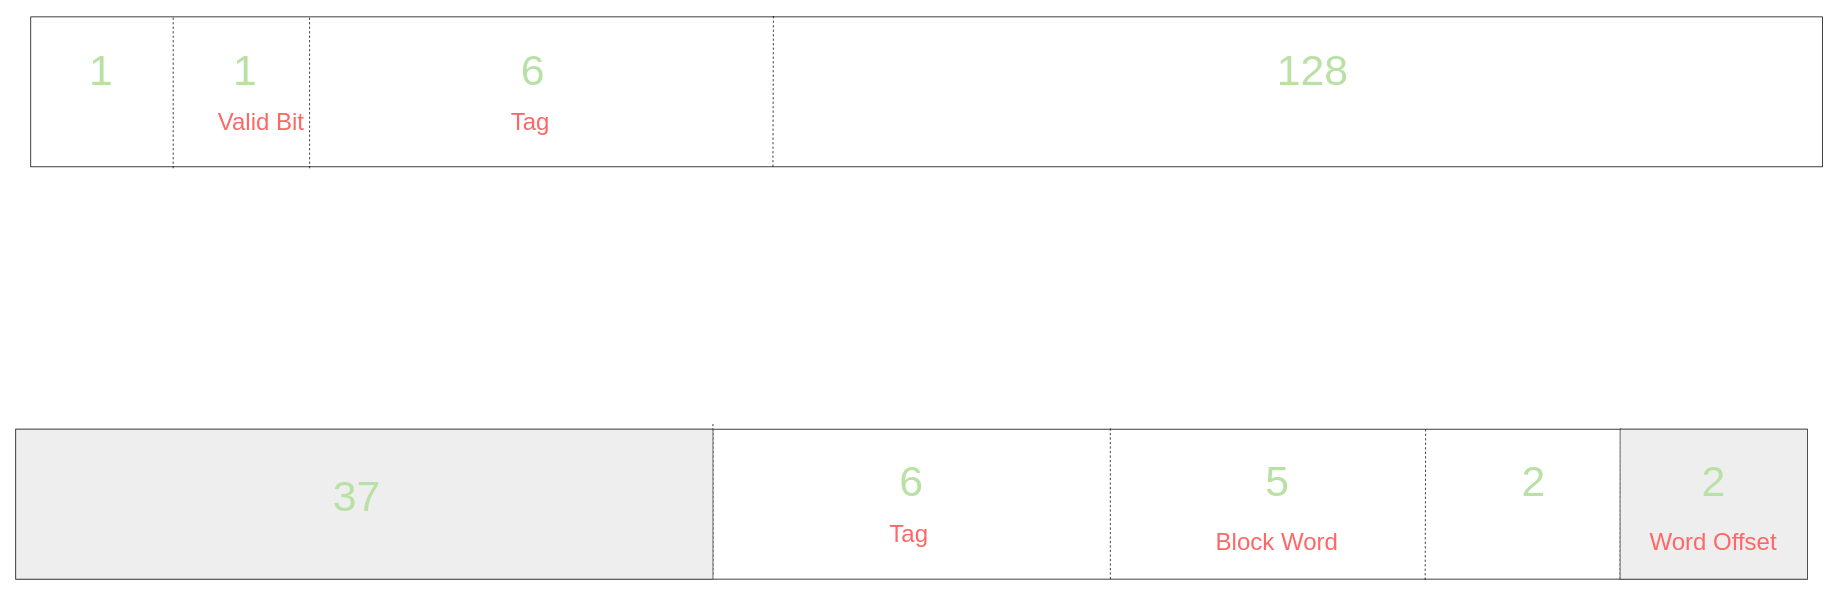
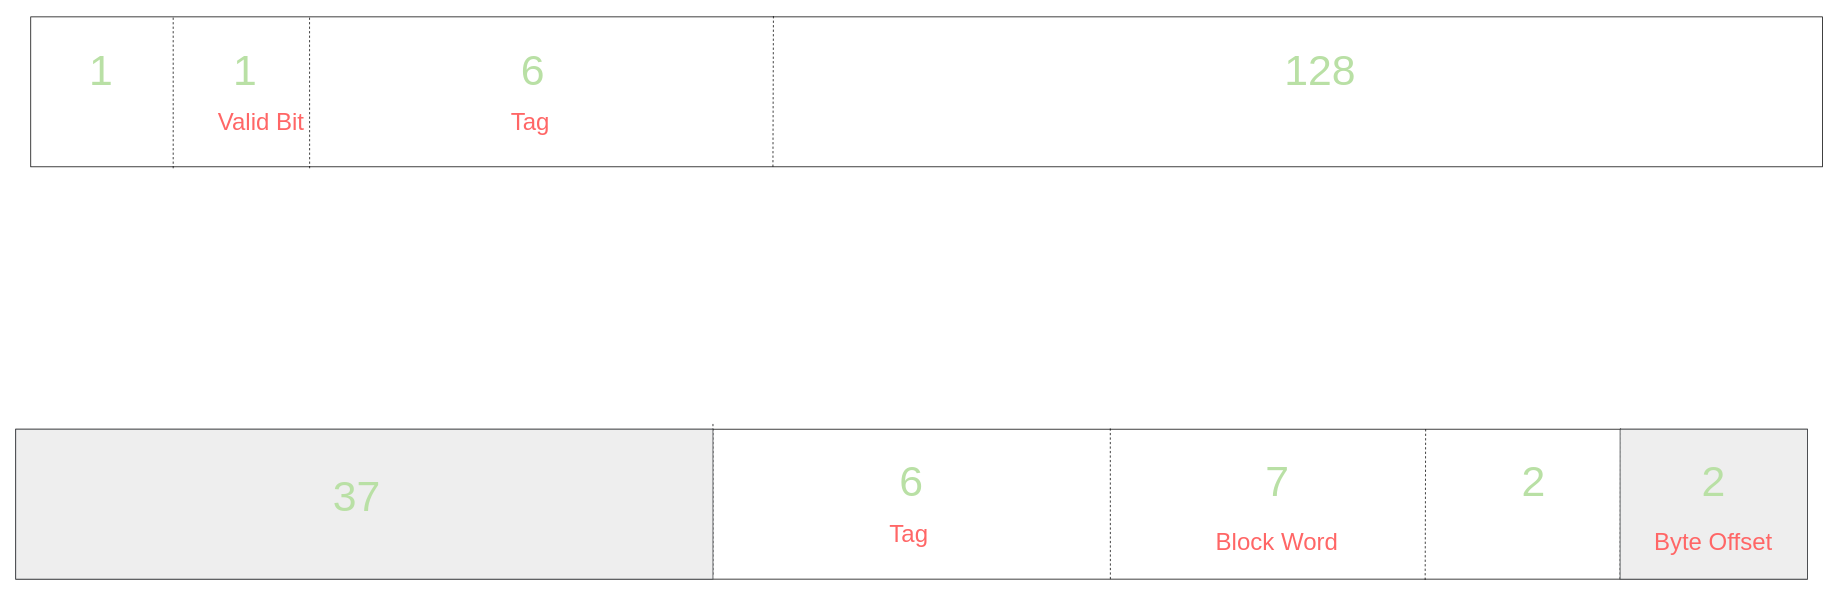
  <mxCell id="0" />
  <mxCell id="1" parent="0" />
  <mxCell id="2" value="" style="rounded=0;whiteSpace=wrap;html=1;" parent="1" vertex="1"><mxGeometry x="20" y="572" width="2390" height="200" as="geometry" /></mxCell>
  <mxCell id="3" value="" style="rounded=0;whiteSpace=wrap;html=1;" parent="1" vertex="1"><mxGeometry x="40" y="22" width="2390" height="200" as="geometry" /></mxCell>
  <mxCell id="4" value="" style="endArrow=none;dashed=1;html=1;" parent="1" edge="1"><mxGeometry width="50" height="50" relative="1" as="geometry"><mxPoint x="230" y="224" as="sourcePoint" /><mxPoint x="230" y="22" as="targetPoint" /><Array as="points"><mxPoint x="230" y="22" /></Array></mxGeometry></mxCell>
  <mxCell id="5" value="&lt;font style=&quot;font-size: 57px&quot; color=&quot;#b9e0a5&quot;&gt;1&lt;/font&gt;" style="text;html=1;strokeColor=none;fillColor=none;align=center;verticalAlign=middle;whiteSpace=wrap;rounded=0;" parent="1" vertex="1"><mxGeometry x="98.75" y="83" width="70" height="20" as="geometry" /></mxCell>
  <mxCell id="6" value="" style="endArrow=none;dashed=1;html=1;" parent="1" edge="1"><mxGeometry width="50" height="50" relative="1" as="geometry"><mxPoint x="412" y="224" as="sourcePoint" /><mxPoint x="411.9" y="20" as="targetPoint" /><Array as="points"><mxPoint x="411.9" y="20" /></Array></mxGeometry></mxCell>
  <mxCell id="7" value="&lt;font style=&quot;font-size: 57px&quot; color=&quot;#b9e0a5&quot;&gt;1&lt;/font&gt;" style="text;html=1;strokeColor=none;fillColor=none;align=center;verticalAlign=middle;whiteSpace=wrap;rounded=0;" parent="1" vertex="1"><mxGeometry x="291.25" y="83" width="70" height="20" as="geometry" /></mxCell>
  <mxCell id="8" value="&lt;font style=&quot;font-size: 32px&quot; color=&quot;#ff6666&quot;&gt;Valid Bit&lt;/font&gt;" style="text;html=1;strokeColor=none;fillColor=none;align=center;verticalAlign=middle;whiteSpace=wrap;rounded=0;" parent="1" vertex="1"><mxGeometry x="271" y="152" width="152.5" height="20" as="geometry" /></mxCell>
  <mxCell id="9" value="" style="endArrow=none;dashed=1;html=1;exitX=0.225;exitY=1;exitDx=0;exitDy=0;exitPerimeter=0;" parent="1" edge="1"><mxGeometry width="50" height="50" relative="1" as="geometry"><mxPoint x="1030" y="222" as="sourcePoint" /><mxPoint x="1030.65" y="20" as="targetPoint" /><Array as="points"><mxPoint x="1030.65" y="20" /></Array></mxGeometry></mxCell>
  <mxCell id="10" value="&lt;font style=&quot;font-size: 57px&quot; color=&quot;#b9e0a5&quot;&gt;6&lt;/font&gt;" style="text;html=1;strokeColor=none;fillColor=none;align=center;verticalAlign=middle;whiteSpace=wrap;rounded=0;" parent="1" vertex="1"><mxGeometry x="675.25" y="83" width="70" height="20" as="geometry" /></mxCell>
  <mxCell id="11" value="&lt;font style=&quot;font-size: 32px&quot; color=&quot;#ff6666&quot;&gt;Tag&lt;/font&gt;" style="text;html=1;strokeColor=none;fillColor=none;align=center;verticalAlign=middle;whiteSpace=wrap;rounded=0;" parent="1" vertex="1"><mxGeometry x="630" y="152" width="152.5" height="20" as="geometry" /></mxCell>
- <mxCell id="12" value="&lt;font style=&quot;font-size: 57px&quot; color=&quot;#b9e0a5&quot;&gt;128&lt;/font&gt;" style="text;html=1;strokeColor=none;fillColor=none;align=center;verticalAlign=middle;whiteSpace=wrap;rounded=0;" parent="1" vertex="1"><mxGeometry x="1715.25" y="83" width="70" height="20" as="geometry" /></mxCell>
+ <mxCell id="12" value="&lt;font style=&quot;font-size: 57px&quot; color=&quot;#b9e0a5&quot;&gt;128&lt;/font&gt;" style="text;html=1;strokeColor=none;fillColor=none;align=center;verticalAlign=middle;whiteSpace=wrap;rounded=0;" parent="1" vertex="1"><mxGeometry x="1725.25" y="83" width="70" height="20" as="geometry" /></mxCell>
  <mxCell id="13" value="" style="endArrow=none;dashed=1;html=1;" parent="1" edge="1"><mxGeometry width="50" height="50" relative="1" as="geometry"><mxPoint x="950" y="766" as="sourcePoint" /><mxPoint x="950" y="564" as="targetPoint" /><Array as="points" /></mxGeometry></mxCell>
  <mxCell id="14" value="" style="endArrow=none;dashed=1;html=1;" parent="1" edge="1"><mxGeometry width="50" height="50" relative="1" as="geometry"><mxPoint x="1480.1" y="772" as="sourcePoint" /><mxPoint x="1480" y="568" as="targetPoint" /><Array as="points"><mxPoint x="1480" y="568" /></Array></mxGeometry></mxCell>
  <mxCell id="15" value="" style="endArrow=none;dashed=1;html=1;exitX=0.225;exitY=1;exitDx=0;exitDy=0;exitPerimeter=0;" parent="1" edge="1"><mxGeometry width="50" height="50" relative="1" as="geometry"><mxPoint x="1900" y="773" as="sourcePoint" /><mxPoint x="1900.65" y="571" as="targetPoint" /><Array as="points"><mxPoint x="1900.65" y="571" /></Array></mxGeometry></mxCell>
  <mxCell id="16" value="&lt;font style=&quot;font-size: 57px&quot; color=&quot;#b9e0a5&quot;&gt;2&lt;/font&gt;" style="text;html=1;strokeColor=none;fillColor=none;align=center;verticalAlign=middle;whiteSpace=wrap;rounded=0;" parent="1" vertex="1"><mxGeometry x="2010" y="632" width="70" height="20" as="geometry" /></mxCell>
  <mxCell id="17" value="" style="rounded=0;whiteSpace=wrap;html=1;fillColor=#eeeeee;strokeColor=#36393d;" parent="1" vertex="1"><mxGeometry x="20" y="572" width="930" height="200" as="geometry" /></mxCell>
  <mxCell id="18" value="&lt;font style=&quot;font-size: 57px&quot; color=&quot;#b9e0a5&quot;&gt;37&lt;/font&gt;" style="text;html=1;strokeColor=none;fillColor=none;align=center;verticalAlign=middle;whiteSpace=wrap;rounded=0;" parent="1" vertex="1"><mxGeometry x="440" y="652" width="70" height="20" as="geometry" /></mxCell>
  <mxCell id="19" value="&lt;font style=&quot;font-size: 57px&quot; color=&quot;#b9e0a5&quot;&gt;6&lt;/font&gt;" style="text;html=1;strokeColor=none;fillColor=none;align=center;verticalAlign=middle;whiteSpace=wrap;rounded=0;" parent="1" vertex="1"><mxGeometry x="1180" y="632" width="70" height="20" as="geometry" /></mxCell>
  <mxCell id="20" value="&lt;font style=&quot;font-size: 32px&quot; color=&quot;#ff6666&quot;&gt;Tag&lt;/font&gt;" style="text;html=1;strokeColor=none;fillColor=none;align=center;verticalAlign=middle;whiteSpace=wrap;rounded=0;" parent="1" vertex="1"><mxGeometry x="1135" y="702" width="152.5" height="20" as="geometry" /></mxCell>
- <mxCell id="21" value="&lt;font style=&quot;font-size: 57px&quot; color=&quot;#b9e0a5&quot;&gt;5&lt;/font&gt;" style="text;html=1;strokeColor=none;fillColor=none;align=center;verticalAlign=middle;whiteSpace=wrap;rounded=0;" parent="1" vertex="1"><mxGeometry x="1667.75" y="632" width="70" height="20" as="geometry" /></mxCell>
+ <mxCell id="21" value="&lt;font style=&quot;font-size: 57px&quot; color=&quot;#b9e0a5&quot;&gt;7&lt;/font&gt;" style="text;html=1;strokeColor=none;fillColor=none;align=center;verticalAlign=middle;whiteSpace=wrap;rounded=0;" parent="1" vertex="1"><mxGeometry x="1667.75" y="632" width="70" height="20" as="geometry" /></mxCell>
  <mxCell id="22" value="&lt;font color=&quot;#ff6666&quot;&gt;&lt;span style=&quot;font-size: 32px&quot;&gt;Block Word&lt;/span&gt;&lt;/font&gt;" style="text;html=1;strokeColor=none;fillColor=none;align=center;verticalAlign=middle;whiteSpace=wrap;rounded=0;" parent="1" vertex="1"><mxGeometry x="1599.13" y="712" width="207.25" height="20" as="geometry" /></mxCell>
  <mxCell id="23" value="" style="endArrow=none;dashed=1;html=1;exitX=0.225;exitY=1;exitDx=0;exitDy=0;exitPerimeter=0;" parent="1" edge="1"><mxGeometry width="50" height="50" relative="1" as="geometry"><mxPoint x="2160" y="772" as="sourcePoint" /><mxPoint x="2160.65" y="570" as="targetPoint" /><Array as="points"><mxPoint x="2160.65" y="570" /></Array></mxGeometry></mxCell>
  <mxCell id="24" value="" style="rounded=0;whiteSpace=wrap;html=1;fillColor=#eeeeee;strokeColor=#36393d;" parent="1" vertex="1"><mxGeometry x="2160" y="572" width="250" height="200" as="geometry" /></mxCell>
  <mxCell id="25" value="&lt;font style=&quot;font-size: 57px&quot; color=&quot;#b9e0a5&quot;&gt;2&lt;/font&gt;" style="text;html=1;strokeColor=none;fillColor=none;align=center;verticalAlign=middle;whiteSpace=wrap;rounded=0;" parent="1" vertex="1"><mxGeometry x="2250" y="632" width="70" height="20" as="geometry" /></mxCell>
- <mxCell id="26" value="&lt;font style=&quot;font-size: 32px&quot; color=&quot;#ff6666&quot;&gt;Word&amp;nbsp;&lt;/font&gt;&lt;font color=&quot;#ff6666&quot;&gt;&lt;span style=&quot;font-size: 32px&quot;&gt;Offset&lt;/span&gt;&lt;/font&gt;" style="text;html=1;strokeColor=none;fillColor=none;align=center;verticalAlign=middle;whiteSpace=wrap;rounded=0;" parent="1" vertex="1"><mxGeometry x="2208" y="712" width="152.5" height="20" as="geometry" /></mxCell>
+ <mxCell id="26" value="&lt;font style=&quot;font-size: 32px&quot; color=&quot;#ff6666&quot;&gt;Byte&amp;nbsp;&lt;/font&gt;&lt;font color=&quot;#ff6666&quot;&gt;&lt;span style=&quot;font-size: 32px&quot;&gt;Offset&lt;/span&gt;&lt;/font&gt;" style="text;html=1;strokeColor=none;fillColor=none;align=center;verticalAlign=middle;whiteSpace=wrap;rounded=0;" parent="1" vertex="1"><mxGeometry x="2208" y="712" width="152.5" height="20" as="geometry" /></mxCell>
